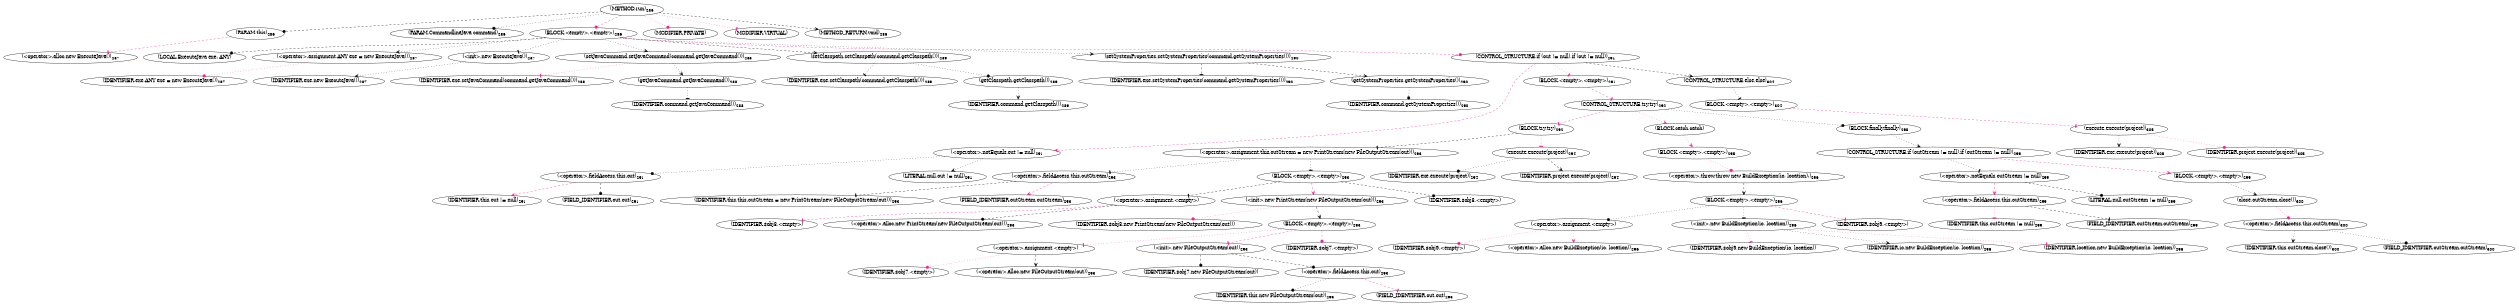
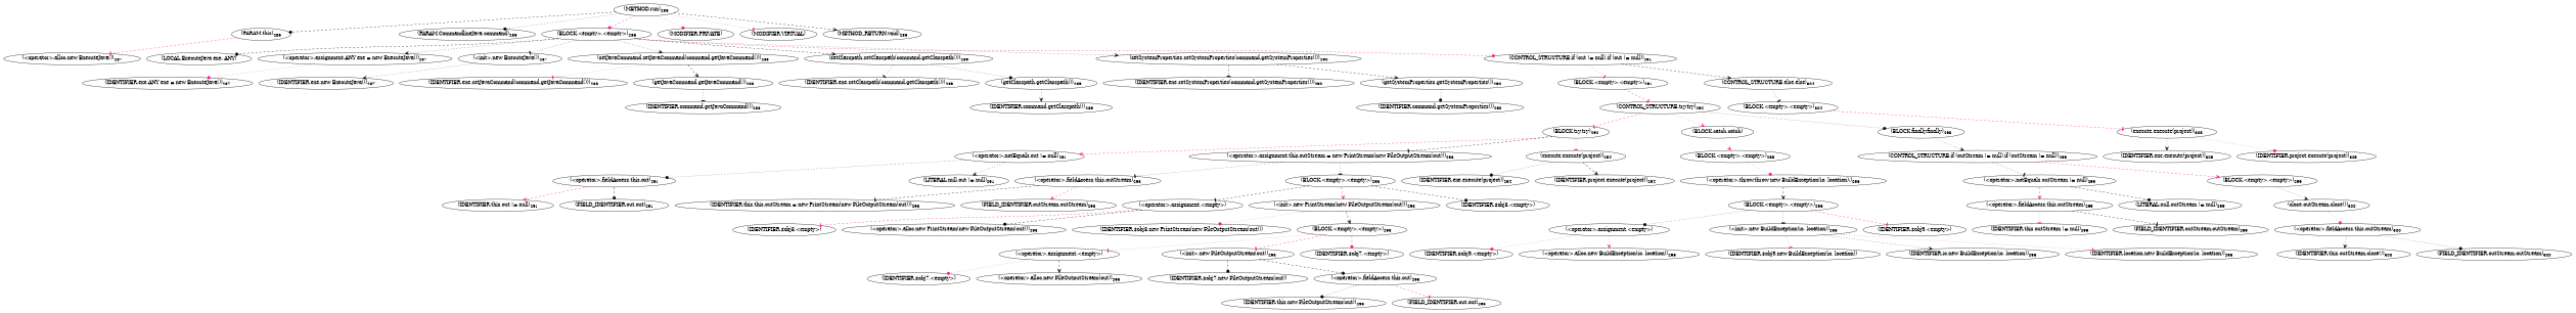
  digraph {
    edge [arrowhead=tee color=black style=dotted]
    n1 [label=<(METHOD,run)<SUB>286</SUB>>]
    n2 [label=<(PARAM,this)<SUB>286</SUB>>]
    n3 [label=<(PARAM,CommandlineJava command)<SUB>286</SUB>>]
    n4 [label=<(BLOCK,&lt;empty&gt;,&lt;empty&gt;)<SUB>286</SUB>>]
    n5 [label=<(MODIFIER,PRIVATE)>]
    n6 [label=<(MODIFIER,VIRTUAL)>]
    n7 [label=<(METHOD_RETURN,void)<SUB>286</SUB>>]
    n8 [label=<(&lt;operator&gt;.alloc,new ExecuteJava())<SUB>287</SUB>>]
    n9 [label=<(LOCAL,ExecuteJava exe: ANY)>]
    n10 [label=<(&lt;operator&gt;.assignment,ANY exe = new ExecuteJava())<SUB>287</SUB>>]
    n11 [label=<(&lt;init&gt;,new ExecuteJava())<SUB>287</SUB>>]
    n12 [label=<(setJavaCommand,setJavaCommand(command.getJavaCommand()))<SUB>288</SUB>>]
    n13 [label=<(setClasspath,setClasspath(command.getClasspath()))<SUB>289</SUB>>]
    n14 [label=<(setSystemProperties,setSystemProperties(command.getSystemProperties()))<SUB>290</SUB>>]
    n15 [label=<(CONTROL_STRUCTURE,if (out != null),if (out != null))<SUB>291</SUB>>]
    n16 [label=<(IDENTIFIER,exe,ANY exe = new ExecuteJava())<SUB>287</SUB>>]
    n17 [label=<(IDENTIFIER,exe,new ExecuteJava())<SUB>287</SUB>>]
    n18 [label=<(IDENTIFIER,exe,setJavaCommand(command.getJavaCommand()))<SUB>288</SUB>>]
    n19 [label=<(getJavaCommand,getJavaCommand())<SUB>288</SUB>>]
    n20 [label=<(IDENTIFIER,exe,setClasspath(command.getClasspath()))<SUB>289</SUB>>]
    n21 [label=<(getClasspath,getClasspath())<SUB>289</SUB>>]
    n22 [label=<(IDENTIFIER,exe,setSystemProperties(command.getSystemProperties()))<SUB>290</SUB>>]
    n23 [label=<(getSystemProperties,getSystemProperties())<SUB>290</SUB>>]
    n24 [label=<(&lt;operator&gt;.notEquals,out != null)<SUB>291</SUB>>]
    n25 [label=<(BLOCK,&lt;empty&gt;,&lt;empty&gt;)<SUB>291</SUB>>]
    n26 [label=<(CONTROL_STRUCTURE,else,else)<SUB>304</SUB>>]
    n27 [label=<(IDENTIFIER,command,getJavaCommand())<SUB>288</SUB>>]
    n28 [label=<(IDENTIFIER,command,getClasspath())<SUB>289</SUB>>]
    n29 [label=<(IDENTIFIER,command,getSystemProperties())<SUB>290</SUB>>]
    n30 [label=<(&lt;operator&gt;.fieldAccess,this.out)<SUB>291</SUB>>]
    n31 [label=<(LITERAL,null,out != null)<SUB>291</SUB>>]
    n32 [label=<(CONTROL_STRUCTURE,try,try)<SUB>292</SUB>>]
    n33 [label=<(BLOCK,&lt;empty&gt;,&lt;empty&gt;)<SUB>304</SUB>>]
    n34 [label=<(IDENTIFIER,this,out != null)<SUB>291</SUB>>]
    n35 [label=<(FIELD_IDENTIFIER,out,out)<SUB>291</SUB>>]
    n36 [label=<(BLOCK,try,try)<SUB>292</SUB>>]
    n37 [label=<(BLOCK,catch,catch)>]
    n38 [label=<(BLOCK,finally,finally)<SUB>298</SUB>>]
    n39 [label=<(&lt;operator&gt;.assignment,this.outStream = new PrintStream(new FileOutputStream(out)))<SUB>293</SUB>>]
    n40 [label=<(execute,execute(project))<SUB>294</SUB>>]
    n41 [label=<(BLOCK,&lt;empty&gt;,&lt;empty&gt;)<SUB>295</SUB>>]
    n42 [label=<(CONTROL_STRUCTURE,if (outStream != null),if (outStream != null))<SUB>299</SUB>>]
    n43 [label=<(&lt;operator&gt;.fieldAccess,this.outStream)<SUB>293</SUB>>]
    n44 [label=<(BLOCK,&lt;empty&gt;,&lt;empty&gt;)<SUB>293</SUB>>]
    n45 [label=<(IDENTIFIER,exe,execute(project))<SUB>294</SUB>>]
    n46 [label=<(IDENTIFIER,project,execute(project))<SUB>294</SUB>>]
    n47 [label=<(IDENTIFIER,this,this.outStream = new PrintStream(new FileOutputStream(out)))<SUB>293</SUB>>]
    n48 [label=<(FIELD_IDENTIFIER,outStream,outStream)<SUB>293</SUB>>]
    n49 [label=<(&lt;operator&gt;.assignment,&lt;empty&gt;)>]
    n50 [label=<(&lt;init&gt;,new PrintStream(new FileOutputStream(out)))<SUB>293</SUB>>]
    n51 [label=<(IDENTIFIER,$obj8,&lt;empty&gt;)>]
    n52 [label=<(IDENTIFIER,$obj8,&lt;empty&gt;)>]
    n53 [label=<(&lt;operator&gt;.alloc,new PrintStream(new FileOutputStream(out)))<SUB>293</SUB>>]
    n54 [label=<(IDENTIFIER,$obj8,new PrintStream(new FileOutputStream(out)))>]
    n55 [label=<(BLOCK,&lt;empty&gt;,&lt;empty&gt;)<SUB>293</SUB>>]
    n56 [label=<(&lt;operator&gt;.assignment,&lt;empty&gt;)>]
    n57 [label=<(&lt;init&gt;,new FileOutputStream(out))<SUB>293</SUB>>]
    n58 [label=<(IDENTIFIER,$obj7,&lt;empty&gt;)>]
    n59 [label=<(IDENTIFIER,$obj7,&lt;empty&gt;)>]
    n60 [label=<(&lt;operator&gt;.alloc,new FileOutputStream(out))<SUB>293</SUB>>]
    n61 [label=<(IDENTIFIER,$obj7,new FileOutputStream(out))>]
    n62 [label=<(&lt;operator&gt;.fieldAccess,this.out)<SUB>293</SUB>>]
    n63 [label=<(IDENTIFIER,this,new FileOutputStream(out))<SUB>293</SUB>>]
    n64 [label=<(FIELD_IDENTIFIER,out,out)<SUB>293</SUB>>]
    n65 [label=<(&lt;operator&gt;.throw,throw new BuildException(io, location);)<SUB>296</SUB>>]
    n66 [label=<(BLOCK,&lt;empty&gt;,&lt;empty&gt;)<SUB>296</SUB>>]
    n67 [label=<(&lt;operator&gt;.assignment,&lt;empty&gt;)>]
    n68 [label=<(&lt;init&gt;,new BuildException(io, location))<SUB>296</SUB>>]
    n69 [label=<(IDENTIFIER,$obj9,&lt;empty&gt;)>]
    n70 [label=<(IDENTIFIER,$obj9,&lt;empty&gt;)>]
    n71 [label=<(&lt;operator&gt;.alloc,new BuildException(io, location))<SUB>296</SUB>>]
    n72 [label=<(IDENTIFIER,$obj9,new BuildException(io, location))>]
    n73 [label=<(IDENTIFIER,io,new BuildException(io, location))<SUB>296</SUB>>]
    n74 [label=<(IDENTIFIER,location,new BuildException(io, location))<SUB>296</SUB>>]
    n75 [label=<(&lt;operator&gt;.notEquals,outStream != null)<SUB>299</SUB>>]
    n76 [label=<(BLOCK,&lt;empty&gt;,&lt;empty&gt;)<SUB>299</SUB>>]
    n77 [label=<(&lt;operator&gt;.fieldAccess,this.outStream)<SUB>299</SUB>>]
    n78 [label=<(LITERAL,null,outStream != null)<SUB>299</SUB>>]
    n79 [label=<(close,outStream.close())<SUB>300</SUB>>]
    n80 [label=<(IDENTIFIER,this,outStream != null)<SUB>299</SUB>>]
    n81 [label=<(FIELD_IDENTIFIER,outStream,outStream)<SUB>299</SUB>>]
    n82 [label=<(&lt;operator&gt;.fieldAccess,this.outStream)<SUB>300</SUB>>]
    n83 [label=<(IDENTIFIER,this,outStream.close())<SUB>300</SUB>>]
    n84 [label=<(FIELD_IDENTIFIER,outStream,outStream)<SUB>300</SUB>>]
    n85 [label=<(execute,execute(project))<SUB>305</SUB>>]
    n86 [label=<(IDENTIFIER,exe,execute(project))<SUB>305</SUB>>]
    n87 [label=<(IDENTIFIER,project,execute(project))<SUB>305</SUB>>]
    n1 -> n2 [arrowhead=dot style=dashed]
    n1 -> n3 [arrowhead=dot]
    n1 -> n4 [arrowhead=dot color=deeppink style=dashed]
    n1 -> n5 [arrowhead=dot color=deeppink]
    n1 -> n6 [color=deeppink]
    n1 -> n7 [arrowhead=vee style=dashed]
    n2 -> n8 [color=deeppink style=dashed]
    n4 -> n9 [arrowhead=dot style=dashed]
    n4 -> n10 [arrowhead=vee]
    n4 -> n11
    n4 -> n12 [arrowhead=vee]
    n4 -> n13 [arrowhead=vee style=dashed]
    n4 -> n14 [arrowhead=vee]
    n4 -> n15 [arrowhead=dot color=deeppink style=dashed]
    n10 -> n16 [arrowhead=dot color=deeppink]
    n11 -> n17 [arrowhead=vee]
    n12 -> n18 [color=deeppink]
-   n12 -> n19 [arrowhead=vee]
+   n12 -> n19 [arrowhead=vee style=dashed]
    n13 -> n20
    n13 -> n21 [arrowhead=dot]
    n14 -> n22 [style=dashed]
    n14 -> n23 [arrowhead=vee style=dashed]
-   n15 -> n24 [arrowhead=vee color=deeppink style=dashed]
+   n36 -> n24 [arrowhead=vee color=deeppink style=dashed]
    n15 -> n25 [color=deeppink]
    n15 -> n26 [arrowhead=vee style=dashed]
    n19 -> n27
    n21 -> n28 [arrowhead=vee]
    n23 -> n29 [arrowhead=dot]
    n24 -> n30 [arrowhead=dot]
    n24 -> n31 [arrowhead=vee]
    n25 -> n32 [color=deeppink style=dashed]
    n26 -> n33
    n30 -> n34 [arrowhead=vee color=deeppink style=dashed]
    n30 -> n35 [arrowhead=dot style=dashed]
    n32 -> n36 [color=deeppink style=dashed]
    n32 -> n37 [arrowhead=vee color=deeppink]
    n32 -> n38 [arrowhead=dot]
    n33 -> n85 [color=deeppink style=dashed]
    n36 -> n39 [style=dashed]
    n36 -> n40 [color=deeppink]
    n37 -> n41 [arrowhead=vee color=deeppink]
    n38 -> n42 [arrowhead=vee]
    n39 -> n43
    n39 -> n44
    n40 -> n45 [arrowhead=dot]
    n40 -> n46 [arrowhead=vee style=dashed]
    n41 -> n65 [arrowhead=dot color=deeppink]
    n42 -> n75
    n42 -> n76 [arrowhead=vee color=deeppink style=dashed]
    n43 -> n47 [style=dashed]
    n43 -> n48 [arrowhead=vee color=deeppink style=dashed]
    n44 -> n49 [style=dashed]
    n44 -> n50 [arrowhead=vee color=deeppink style=dashed]
    n44 -> n51 [arrowhead=dot style=dashed]
    n49 -> n52 [color=deeppink style=dashed]
    n49 -> n53 [arrowhead=dot style=dashed]
    n50 -> n54 [arrowhead=dot color=deeppink]
    n50 -> n55 [arrowhead=vee style=dashed]
    n55 -> n56 [color=deeppink]
    n55 -> n57 [color=deeppink style=dashed]
    n55 -> n58 [arrowhead=dot color=deeppink style=dashed]
    n56 -> n59 [arrowhead=dot color=deeppink]
    n56 -> n60 [arrowhead=vee style=dashed]
    n57 -> n61 [arrowhead=dot style=dashed]
    n57 -> n62 [arrowhead=dot style=dashed]
    n62 -> n63 [arrowhead=dot]
    n62 -> n64 [color=deeppink style=dashed]
    n65 -> n66 [arrowhead=vee style=dashed]
    n66 -> n67 [arrowhead=dot]
    n66 -> n68
    n66 -> n69 [color=deeppink style=dashed]
    n67 -> n70 [arrowhead=dot color=deeppink]
    n67 -> n71 [arrowhead=vee color=deeppink]
    n68 -> n72 [color=deeppink]
    n68 -> n73 [arrowhead=vee]
    n68 -> n74 [color=deeppink]
    n75 -> n77 [arrowhead=vee color=deeppink style=dashed]
    n75 -> n78 [arrowhead=dot style=dashed]
    n76 -> n79 [arrowhead=vee]
    n77 -> n80 [color=deeppink]
    n77 -> n81 [style=dashed]
    n79 -> n82 [arrowhead=dot color=deeppink]
    n82 -> n83 [arrowhead=vee]
    n82 -> n84 [arrowhead=dot]
    n85 -> n86 [arrowhead=vee]
    n85 -> n87 [arrowhead=dot color=deeppink]
  }
